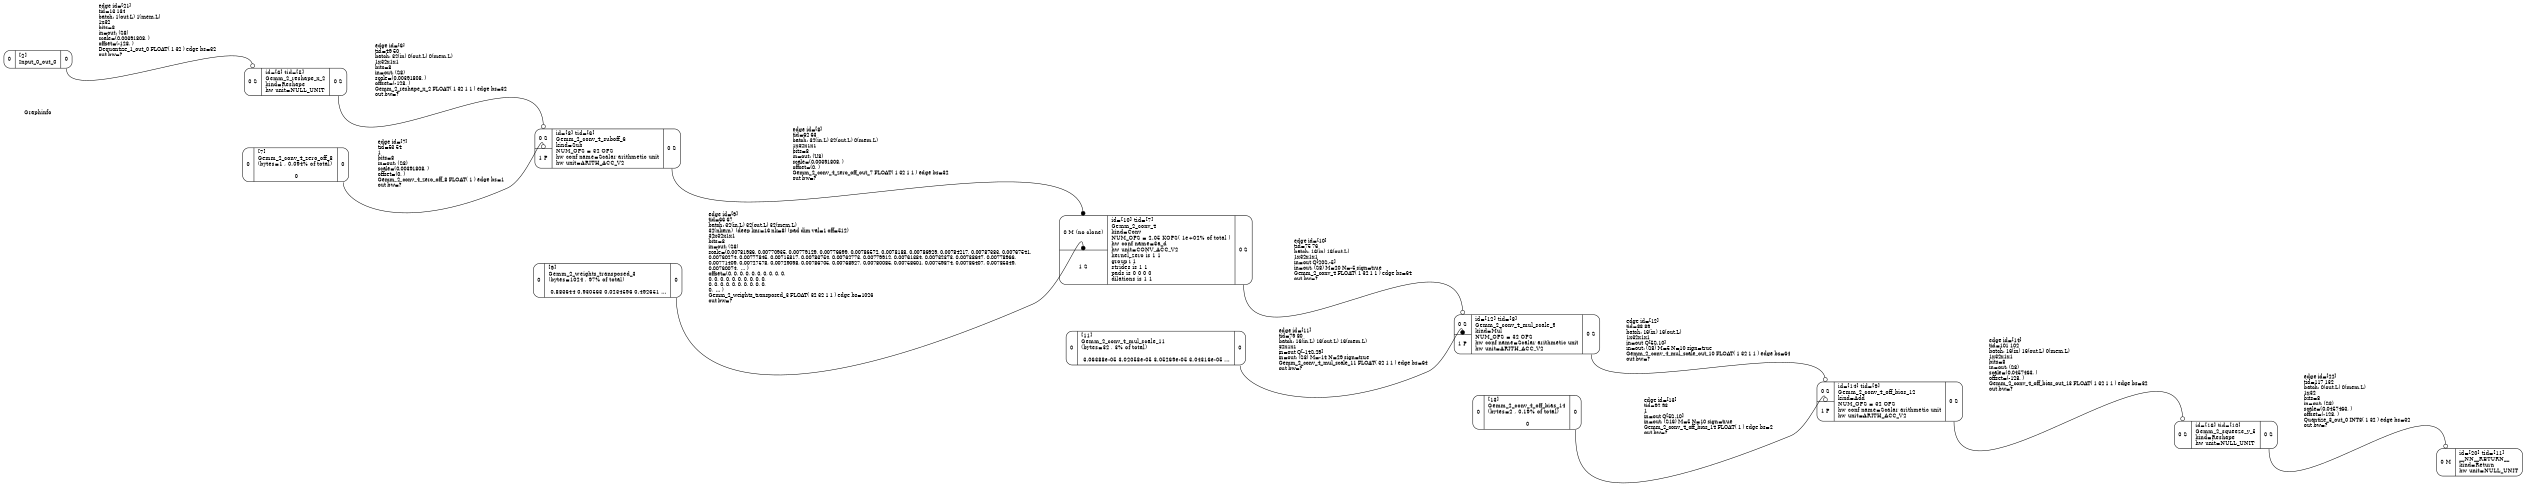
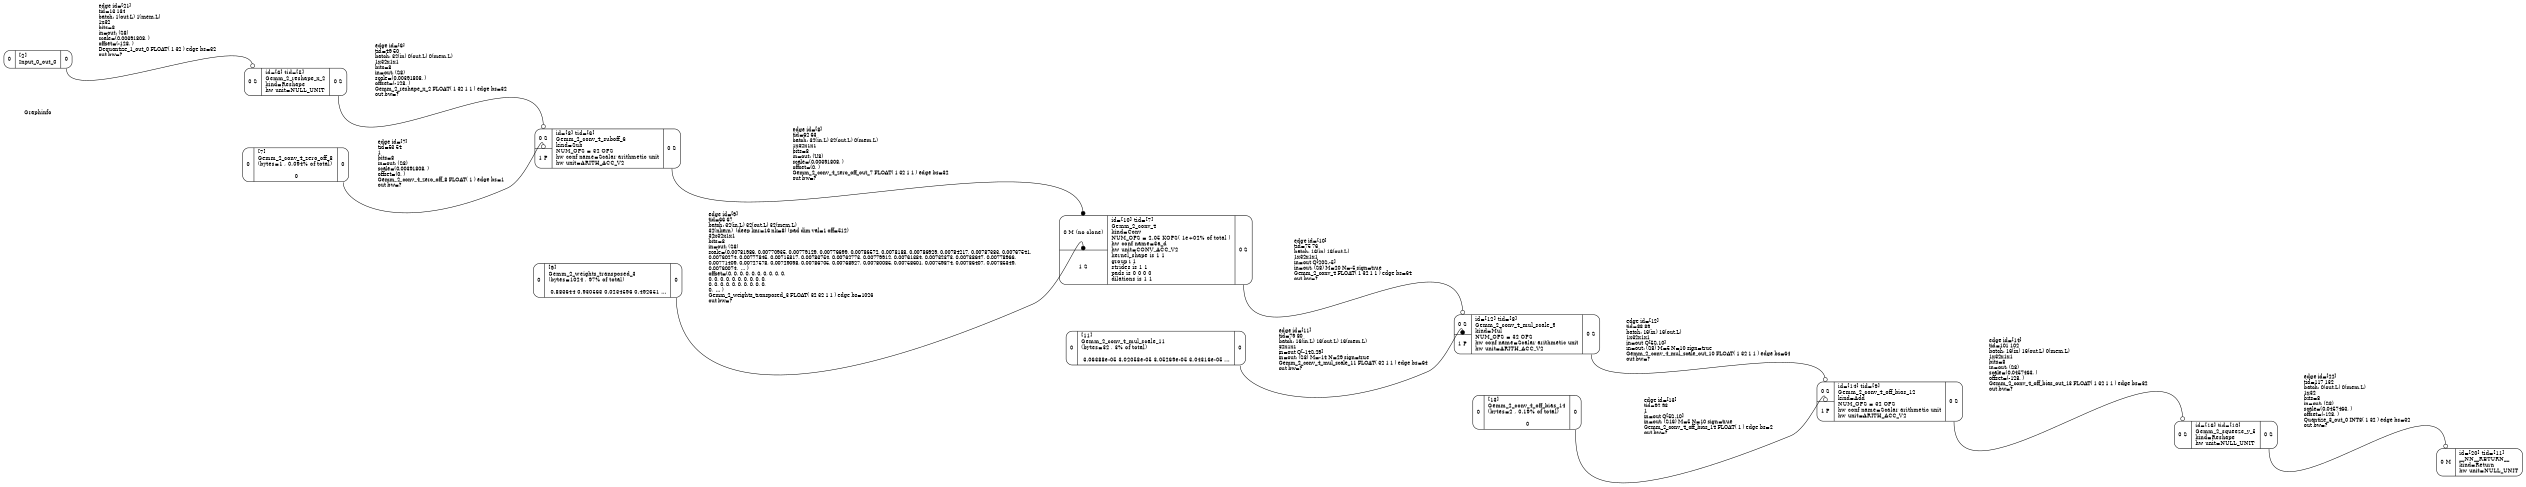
  digraph {
    compound=true
    fontsize=11
    nodesep=1
    rankdir=LR
    ranksep=1.5
    splines=spline
    fontname="DejaVu Serif"
    node [color=black fontname="DejaVu Serif" fontsize=11 shape=record style=rounded]
    edge [fontsize=10 headport="i0:n" tailport="o0:s" arrowhead=odot fontname="DejaVu Serif"]
    Graphinfo [shape=plaintext]
    n2 [label="{ { <i0> 0} |  [13]\lGemm_2_conv_4_off_bias_14\l(bytes=2 , 0.19% of total)\l\l 0 | { <o0> 0} }"]
    n3 [label="{ { < i0>  0 S  | < i1>  1 P } | id=[14] tid=[9]\lGemm_2_conv_4_off_bias_12\lkind=Add\lNUM_OPS = 32 OPS\lhw conf name=Scalar arithmetic unit\lhw unit=ARITH_ACC_V2\l | { < o0>  0 S } }"]
    n4 [label="{ { <i0> 0} |  [2]\lInput_0_out_0 | { <o0> 0} }"]
    n5 [label="{ { < i0>  0 S } | id=[6] tid=[5]\lGemm_2_reshape_x_2\lkind=Reshape\lhw unit=NULL_UNIT\l | { < o0>  0 S } }"]
    n6 [label="{ { <i0> 0} |  [9]\lGemm_2_weights_transposed_3\l(bytes=1024 , 97% of total)\l\l 0.883644 0.930563 0.0234596 0.492651 ... | { <o0> 0} }"]
-   n7 [label="{ { < i0>  0 M (no clone)  | < i1>  1 S } | id=[10] tid=[7]\lGemm_2_conv_4\lkind=Conv\lNUM_OPS = 2.05 KOPS( 1e+02% of total )\lhw conf name=3a_d\lhw unit=CONV_ACC_V2\lkernel_zero is 1 1\lgroup i 1\lstrides is 1 1\lpads is 0 0 0 0\ldilations is 1 1\l | { < o0>  0 S } }"]
+   n7 [label="{ { < i0>  0 M (no clone)  | < i1>  1 S } | id=[10] tid=[7]\lGemm_2_conv_4\lkind=Conv\lNUM_OPS = 2.05 KOPS( 1e+02% of total )\lhw conf name=3a_d\lhw unit=CONV_ACC_V2\lkernel_shape is 1 1\lgroup i 1\lstrides is 1 1\lpads is 0 0 0 0\ldilations is 1 1\l | { < o0>  0 S } }"]
    n8 [label="{ { <i0> 0} |  [11]\lGemm_2_conv_4_mul_scale_11\l(bytes=32 , 3% of total)\l\l 3.06388e-05 3.02058e-05 3.05269e-05 3.04316e-05 ... | { <o0> 0} }"]
    n9 [label="{ { < i0>  0 S  | < i1>  1 P } | id=[12] tid=[8]\lGemm_2_conv_4_mul_scale_9\lkind=Mul\lNUM_OPS = 32 OPS\lhw conf name=Scalar arithmetic unit\lhw unit=ARITH_ACC_V2\l | { < o0>  0 S } }"]
    n10 [label="{ { <i0> 0} |  [7]\lGemm_2_conv_4_zero_off_8\l(bytes=1 , 0.094% of total)\l\l 0 | { <o0> 0} }"]
    n11 [label="{ { < i0>  0 S  | < i1>  1 P } | id=[8] tid=[6]\lGemm_2_conv_4_suboff_6\lkind=Sub\lNUM_OPS = 32 OPS\lhw conf name=Scalar arithmetic unit\lhw unit=ARITH_ACC_V2\l | { < o0>  0 S } }"]
    n12 [label="{ { < i0>  0 S } | id=[16] tid=[10]\lGemm_2_squeeze_y_5\lkind=Reshape\lhw unit=NULL_UNIT\l | { < o0>  0 S } }"]
    n13 [label="{ { < i0>  0 M } | id=[20] tid=[11]\l__NN__RETURN__\lkind=Return\lhw unit=NULL_UNIT\l}"]
    n2 -> n3 [headport="i1:n" label="edge id=[13]\ltid=92 93\l1\lin=out Q[5S.10]\lin=out: (S16) M=5 N=10 sign=true\lGemm_2_conv_4_off_bias_14 FLOAT( 1 ) edge bs=2\lout bw=?\l"]
    n3 -> n12 [label="edge id=[14]\ltid=101 102\lbatch: 16(in) 16(out,L) 0(mem,L) \l1x32x1x1\lbits=8\lin=out: (S8)\lscale=(0.0457463, )\loffset=(-128, )\lGemm_2_conv_4_off_bias_out_13 FLOAT( 1 32 1 1 ) edge bs=32\lout bw=?\l"]
    n4 -> n5 [label="edge id=[21]\ltid=13 134\lbatch: 1(out,L) 1(mem,L) \l1x32\lbits=8\lin=out: (S8)\lscale=(0.00391808, )\loffset=(-128, )\lDequantize_1_out_0 FLOAT( 1 32 ) edge bs=32\lout bw=?\l"]
    n5 -> n11 [label="edge id=[6]\ltid=49 50\lbatch: 32(in) 0(out,L) 0(mem,L) \l1x32x1x1\lbits=8\lin=out: (S8)\lscale=(0.00391808, )\loffset=(-128, )\lGemm_2_reshape_x_2 FLOAT( 1 32 1 1 ) edge bs=32\lout bw=?\l"]
    n6 -> n7 [headport="i1:n" label="edge id=[9]\ltid=66 67\lbatch: 32(in,L) 32(out,L) 32(mem,L) \l32(nkern)  (deep knr=16 nk=8) (pad dim val=1 off=512)\l32x32x1x1\lbits=8\lin=out: (S8)\lscale=(0.00781986, 0.00770935, 0.00779129, 0.00776699, 0.00786572, 0.0078188, 0.00786929, 0.00784217, 0.00787383, 0.00767541, \l0.00760274, 0.00777845, 0.00715817, 0.00783754, 0.00762773, 0.00779912, 0.00761384, 0.00732373, 0.00738647, 0.00778966, \l0.00771409, 0.00727578, 0.00729098, 0.00786705, 0.00768927, 0.00780085, 0.00758601, 0.00759874, 0.00786407, 0.00785349, \l0.00760074,  ... )\loffset=(0, 0, 0, 0, 0, 0, 0, 0, 0, 0, \l0, 0, 0, 0, 0, 0, 0, 0, 0, 0, \l0, 0, 0, 0, 0, 0, 0, 0, 0, 0, \l0,  ... )\lGemm_2_weights_transposed_3 FLOAT( 32 32 1 1 ) edge bs=1026\lout bw=?\l" arrowhead=dot]
    n7 -> n9 [label="edge id=[10]\ltid=75 76\lbatch: 16(in) 16(out,L) \l1x32x1x1\lin=out Q[20S.-5]\lin=out: (S8) M=20 N=-5 sign=true\lGemm_2_conv_4 FLOAT( 1 32 1 1 ) edge bs=64\lout bw=?\l"]
    n8 -> n9 [headport="i1:n" label="edge id=[11]\ltid=79 80\lbatch: 16(in,L) 16(out,L) 16(mem,L) \l32x1x1\lin=out Q[-14S.29]\lin=out: (S8) M=-14 N=29 sign=true\lGemm_2_conv_4_mul_scale_11 FLOAT( 32 1 1 ) edge bs=64\lout bw=?\l" arrowhead=dot]
    n9 -> n3 [label="edge id=[12]\ltid=88 89\lbatch: 16(in) 16(out,L) \l1x32x1x1\lin=out Q[5S.10]\lin=out: (S8) M=5 N=10 sign=true\lGemm_2_conv_4_mul_scale_out_10 FLOAT( 1 32 1 1 ) edge bs=64\lout bw=?\l"]
    n10 -> n11 [headport="i1:n" label="edge id=[7]\ltid=53 54\l1\lbits=8\lin=out: (S8)\lscale=(0.00391808, )\loffset=(0, )\lGemm_2_conv_4_zero_off_8 FLOAT( 1 ) edge bs=1\lout bw=?\l"]
    n11 -> n7 [label="edge id=[8]\ltid=62 63\lbatch: 32(in,L) 32(out,L) 0(mem,L) \l1x32x1x1\lbits=8\lin=out: (U8)\lscale=(0.00391808, )\loffset=(0, )\lGemm_2_conv_4_zero_off_out_7 FLOAT( 1 32 1 1 ) edge bs=32\lout bw=?\l" arrowhead=dot]
    n12 -> n13 [label="edge id=[22]\ltid=117 132\lbatch: 0(out,L) 0(mem,L) \l1x32\lbits=8\lin=out: (S8)\lscale=(0.0457463, )\loffset=(-128, )\lQuantize_3_out_0 INT8( 1 32 ) edge bs=32\lout bw=?\l"]
  }
